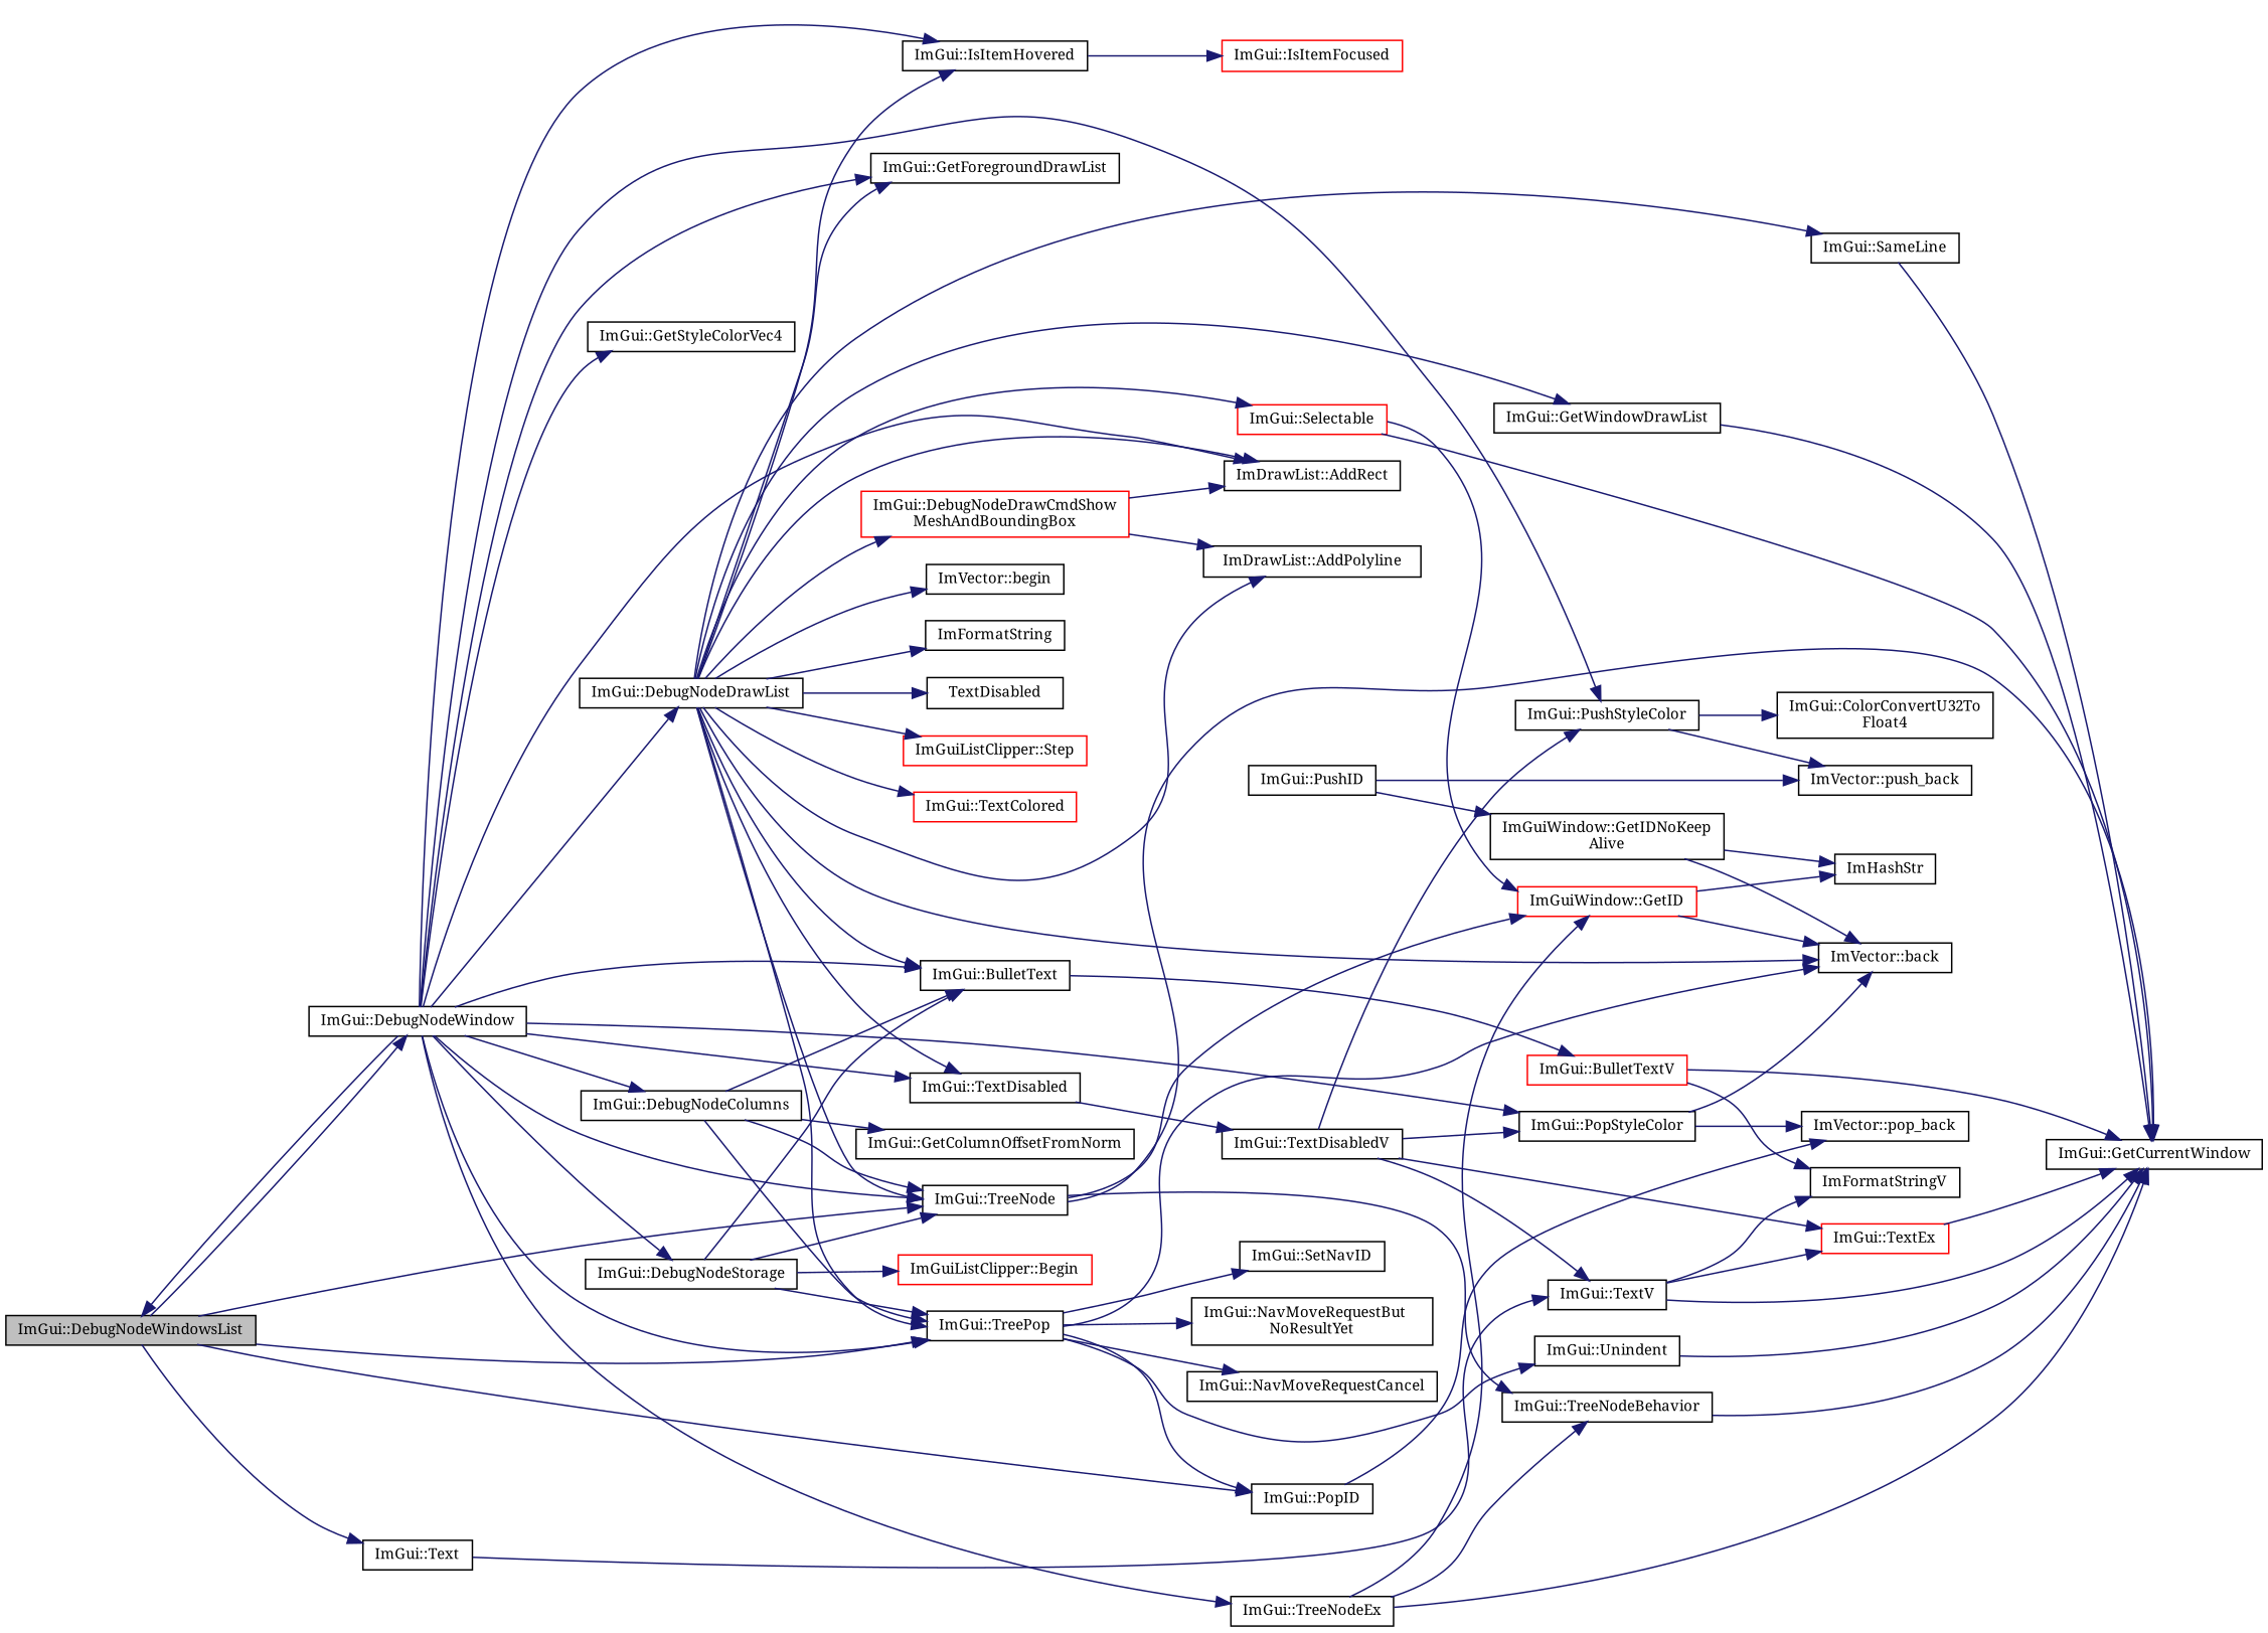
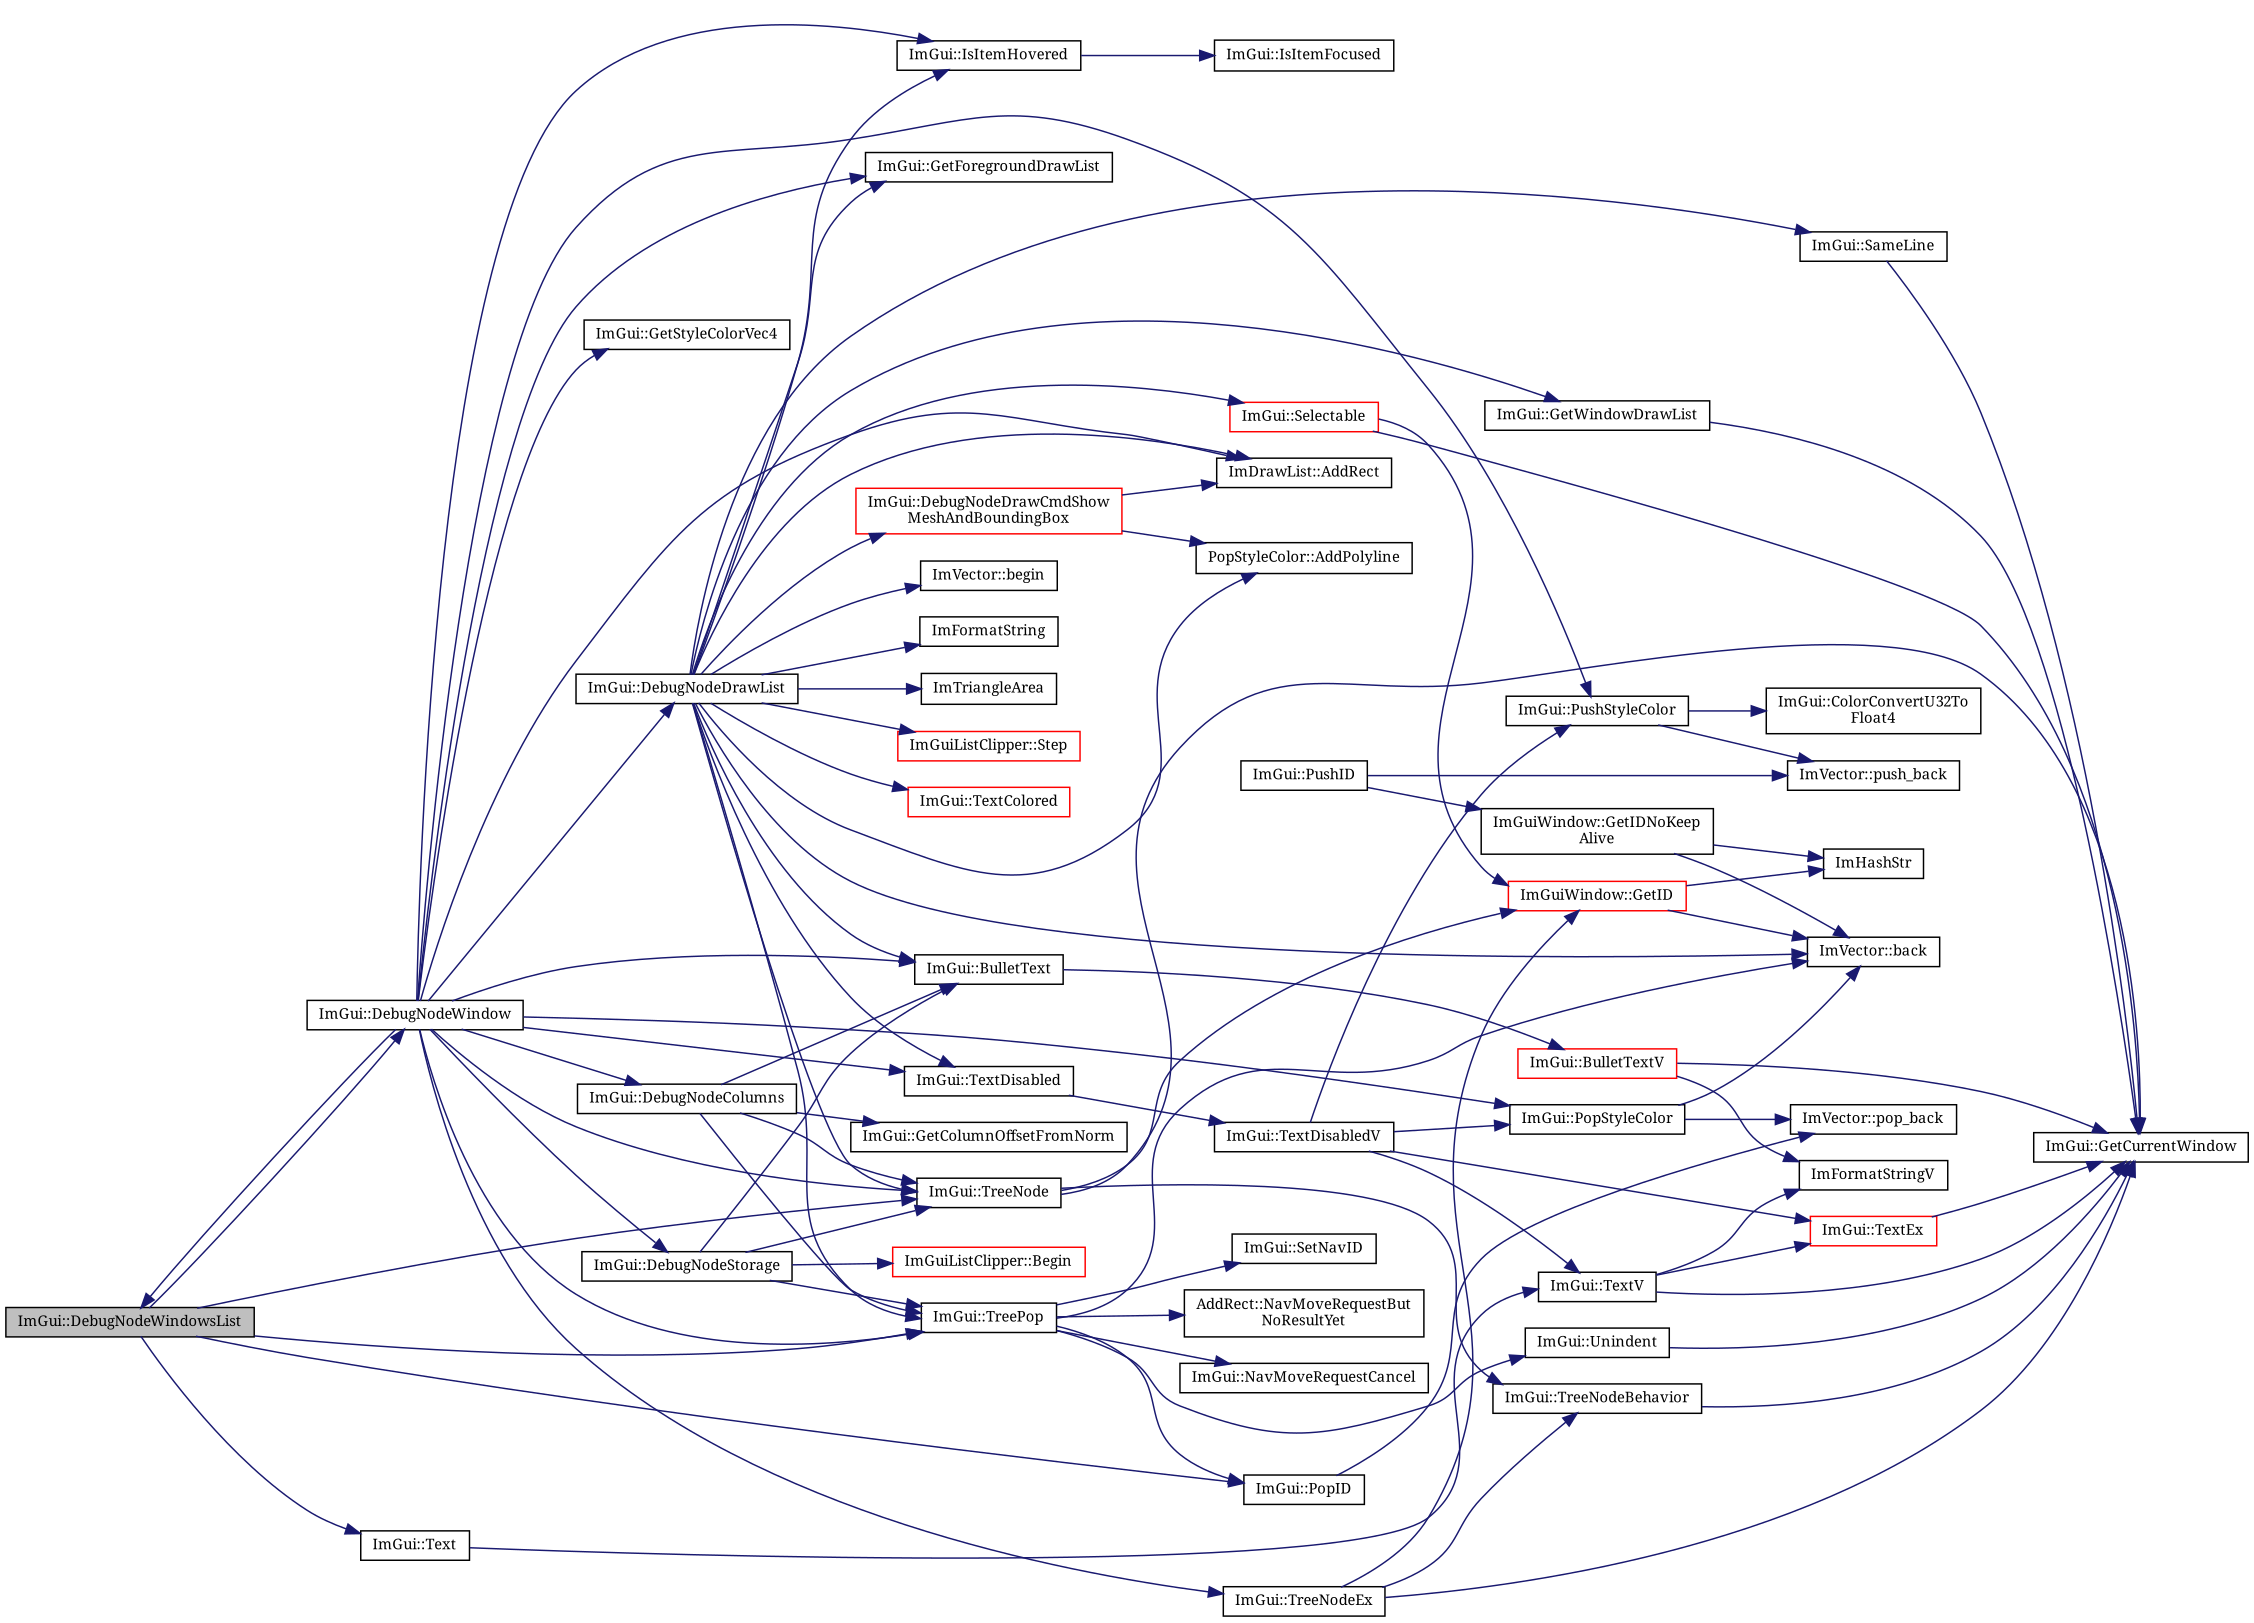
  digraph {
    fontname="Noto Serif"
    rankdir=LR
    node [color=black fillcolor=white fontname="Noto Serif" fontsize=10 shape=record style=filled]
    edge [color=midnightblue fontname="Noto Serif" fontsize=10 labelfontname=Helvetica labelfontsize=10 style=solid]
    n1 [fillcolor=grey75 fontcolor=black height=0.2 label="ImGui::DebugNodeWindowsList" width=0.4]
    n2 [height=0.2 label="ImGui::DebugNodeWindow" width=0.4]
    n3 [height=0.2 label="ImGui::TreeNode" width=0.4]
    n4 [height=0.2 label="ImGui::TreePop" width=0.4]
    n5 [height=0.2 label="ImGui::PopID" width=0.4]
    n6 [height=0.2 label="ImGui::Text" width=0.4]
    n7 [height=0.2 label="ImDrawList::AddRect" width=0.4]
    n8 [height=0.2 label="ImGui::BulletText" width=0.4]
    n9 [height=0.2 label="ImGui::DebugNodeColumns" width=0.4]
    n10 [height=0.2 label="ImGui::DebugNodeDrawList" width=0.4]
    n11 [height=0.2 label="ImGui::GetForegroundDrawList" width=0.4]
    n12 [height=0.2 label="ImGui::IsItemHovered" width=0.4]
    n13 [height=0.2 label="ImGui::TextDisabled" width=0.4]
    n14 [height=0.2 label="ImGui::PopStyleColor" width=0.4]
    n15 [height=0.2 label="ImGui::PushStyleColor" width=0.4]
    n16 [height=0.2 label="ImGui::DebugNodeStorage" width=0.4]
    n17 [height=0.2 label="ImGui::GetStyleColorVec4" width=0.4]
    n18 [height=0.2 label="ImGui::TreeNodeEx" width=0.4]
    n19 [height=0.2 label="ImGui::GetCurrentWindow" width=0.4]
    n20 [color=red height=0.2 label="ImGuiWindow::GetID" width=0.4]
    n21 [height=0.2 label="ImGui::TreeNodeBehavior" width=0.4]
    n22 [height=0.2 label="ImVector::back" width=0.4]
-   n23 [height=0.2 label="ImGui::NavMoveRequestBut\lNoResultYet" width=0.4]
+   n23 [height=0.2 label="AddRect::NavMoveRequestBut\lNoResultYet" width=0.4]
    n24 [height=0.2 label="ImGui::NavMoveRequestCancel" width=0.4]
    n25 [height=0.2 label="ImGui::SetNavID" width=0.4]
    n26 [height=0.2 label="ImGui::Unindent" width=0.4]
    n27 [height=0.2 label="ImVector::pop_back" width=0.4]
    n28 [height=0.2 label="ImGui::PushID" width=0.4]
    n29 [height=0.2 label="ImVector::push_back" width=0.4]
    n30 [height=0.2 label="ImGuiWindow::GetIDNoKeep\lAlive" width=0.4]
    n31 [height=0.2 label="ImGui::TextV" width=0.4]
    n32 [color=red height=0.2 label="ImGui::BulletTextV" width=0.4]
    n33 [height=0.2 label="ImGui::GetColumnOffsetFromNorm" width=0.4]
-   n34 [height=0.2 label="ImDrawList::AddPolyline" width=0.4]
+   n34 [height=0.2 label="PopStyleColor::AddPolyline" width=0.4]
    n35 [height=0.2 label="ImVector::begin" width=0.4]
    n36 [color=red height=0.2 label="ImGui::DebugNodeDrawCmdShow\lMeshAndBoundingBox" width=0.4]
    n37 [height=0.2 label="ImGui::GetWindowDrawList" width=0.4]
    n38 [height=0.2 label=ImFormatString width=0.4]
-   n39 [height=0.2 label=TextDisabled width=0.4]
+   n39 [height=0.2 label=ImTriangleArea width=0.4]
    n40 [height=0.2 label="ImGui::SameLine" width=0.4]
    n41 [color=red height=0.2 label="ImGui::Selectable" width=0.4]
    n42 [color=red height=0.2 label="ImGuiListClipper::Step" width=0.4]
    n43 [color=red height=0.2 label="ImGui::TextColored" width=0.4]
-   n44 [color=red height=0.2 label="ImGui::IsItemFocused" width=0.4]
+   n44 [height=0.2 label="ImGui::IsItemFocused" width=0.4]
    n45 [height=0.2 label="ImGui::TextDisabledV" width=0.4]
    n46 [height=0.2 label="ImGui::ColorConvertU32To\lFloat4" width=0.4]
    n47 [color=red height=0.2 label="ImGuiListClipper::Begin" width=0.4]
    n48 [height=0.2 label=ImFormatStringV width=0.4]
    n49 [height=0.2 label=ImHashStr width=0.4]
    n50 [color=red height=0.2 label="ImGui::TextEx" width=0.4]
    n1 -> n2
    n1 -> n3
    n1 -> n4
    n1 -> n5
    n1 -> n6
    n2 -> n1
    n2 -> n3
    n2 -> n4
    n2 -> n7
    n2 -> n8
    n2 -> n9
    n2 -> n10
    n2 -> n11
    n2 -> n12
    n2 -> n13
    n2 -> n14
    n2 -> n15
    n2 -> n16
    n2 -> n17
    n2 -> n18
    n3 -> n19
    n3 -> n20
    n3 -> n21
    n4 -> n5
    n4 -> n22
    n4 -> n23
    n4 -> n24
    n4 -> n25
    n4 -> n26
    n5 -> n27
    n6 -> n31
    n8 -> n32
    n9 -> n3
    n9 -> n4
    n9 -> n8
    n9 -> n33
    n10 -> n3
    n10 -> n4
    n10 -> n7
    n10 -> n8
    n10 -> n11
    n10 -> n12
    n10 -> n13
    n10 -> n22
    n10 -> n34
    n10 -> n35
    n10 -> n36
    n10 -> n37
    n10 -> n38
    n10 -> n39
    n10 -> n40
    n10 -> n41
    n10 -> n42
    n10 -> n43
    n12 -> n44
    n13 -> n45
    n14 -> n22
    n14 -> n27
    n15 -> n29
    n15 -> n46
    n16 -> n3
    n16 -> n4
    n16 -> n8
    n16 -> n47
    n18 -> n19
    n18 -> n20
    n18 -> n21
    n20 -> n22
    n20 -> n49
    n21 -> n19
    n26 -> n19
    n28 -> n29
    n28 -> n30
    n30 -> n22
    n30 -> n49
    n31 -> n19
    n31 -> n48
    n31 -> n50
    n32 -> n19
    n32 -> n48
    n36 -> n7
    n36 -> n34
    n37 -> n19
    n40 -> n19
    n41 -> n19
    n41 -> n20
    n45 -> n14
    n45 -> n15
    n45 -> n31
    n45 -> n50
    n50 -> n19
  }
